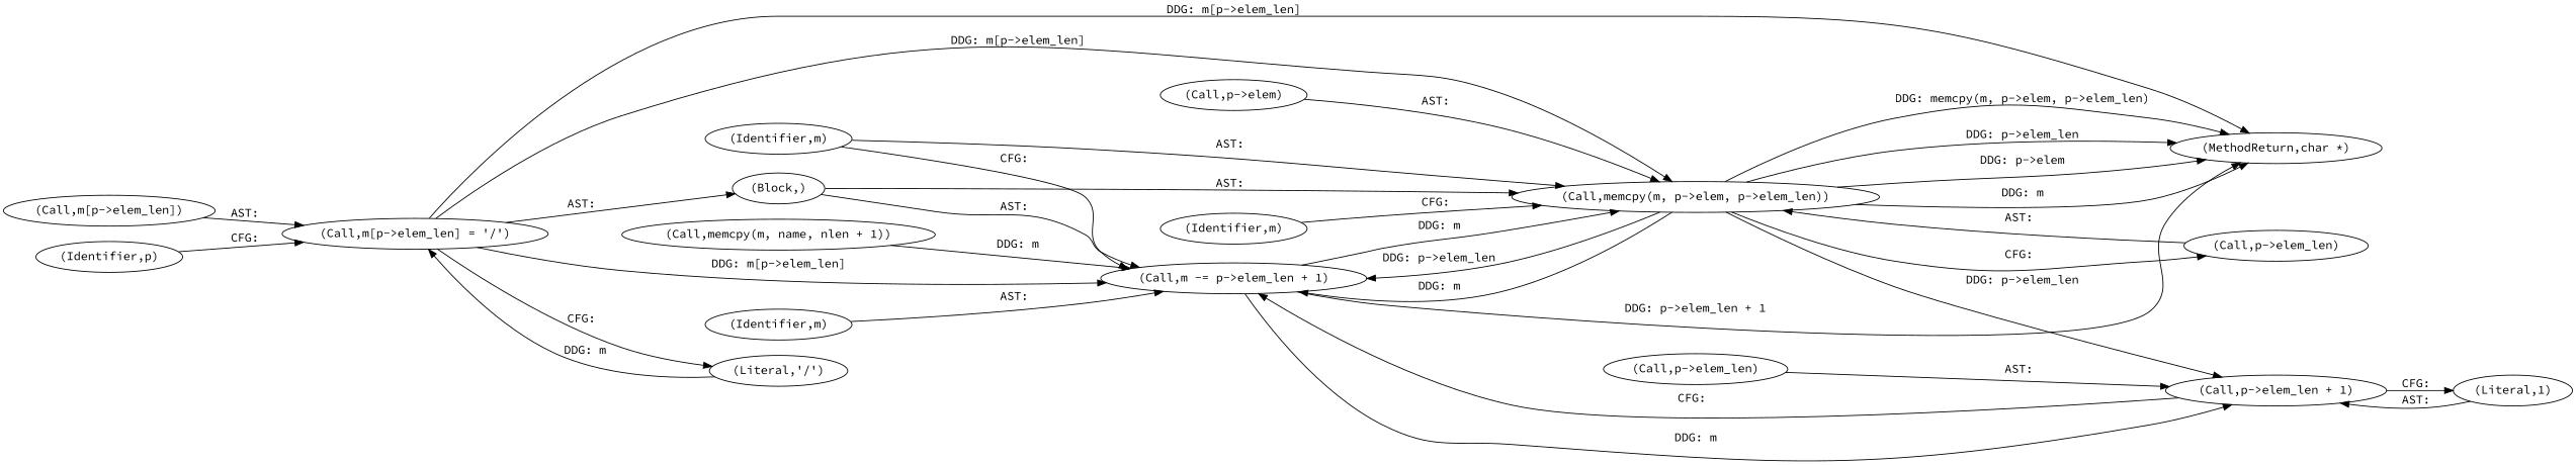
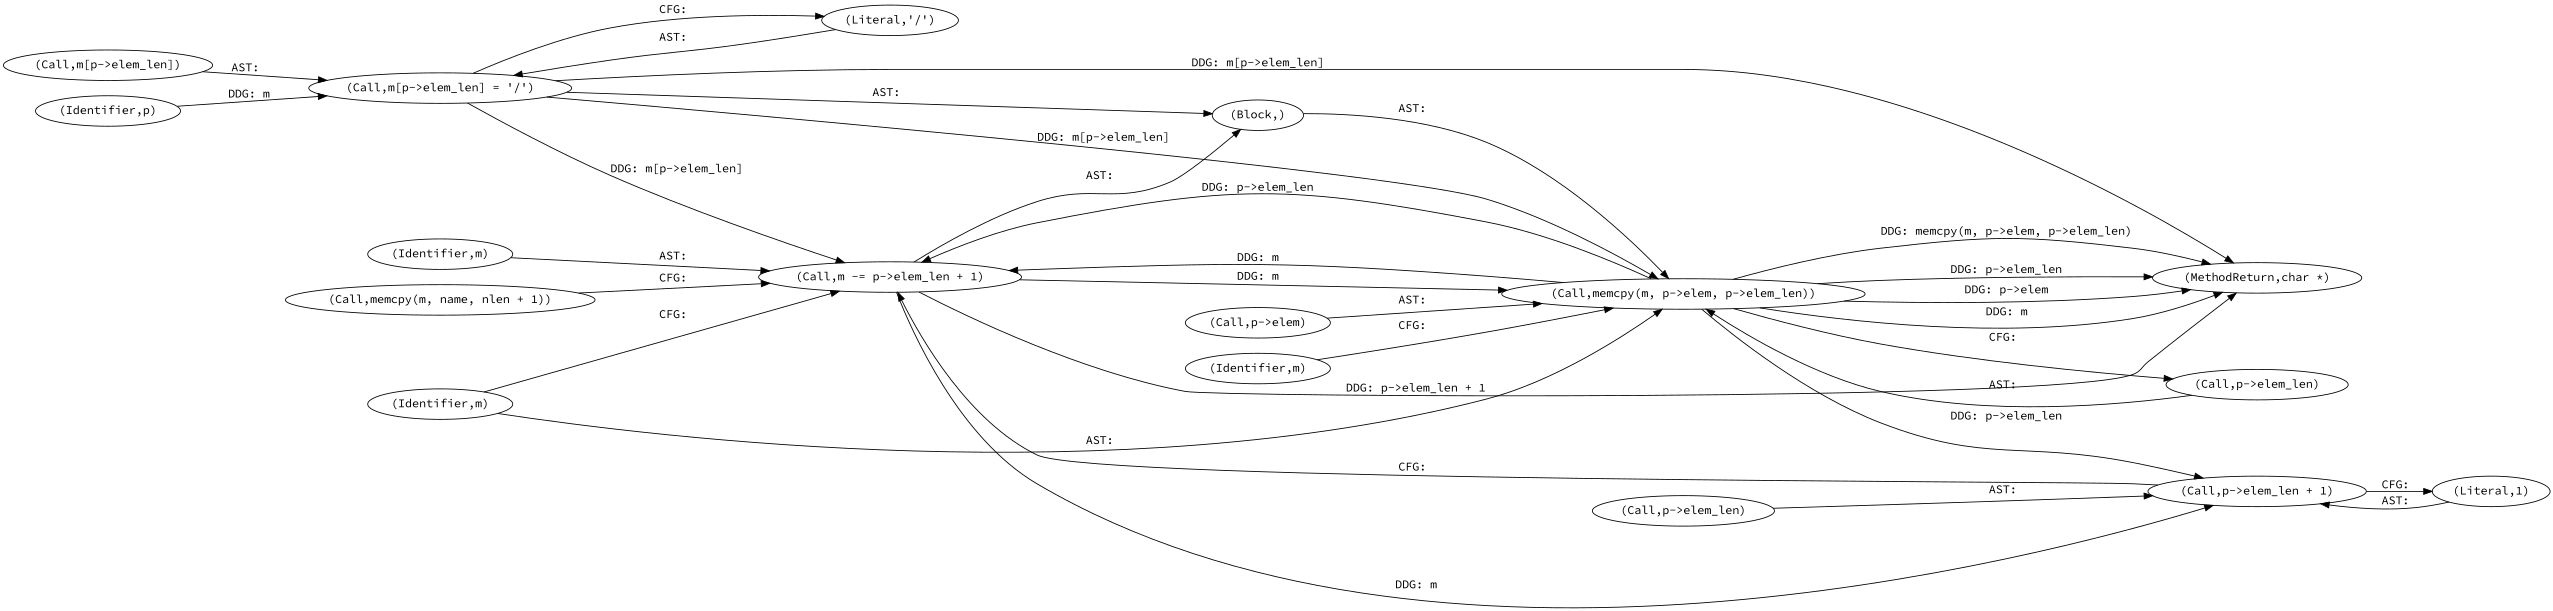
  digraph {
    fontname="Source Code Pro"
    rankdir=LR
    node [fontname="Source Code Pro"]
    edge [fontname="Source Code Pro"]
    n1 [label="(Call,m[p->elem_len] = '/')"]
    n2 [label="(Call,m -= p->elem_len + 1)"]
    n3 [label="(Call,memcpy(m, p->elem, p->elem_len))"]
    n4 [label="(Block,)"]
    n5 [label="(MethodReturn,char *)"]
    n6 [label="(Literal,'/')"]
    n7 [label="(Call,p->elem_len + 1)"]
    n8 [label="(Call,p->elem_len)"]
    n9 [label="(Literal,1)"]
    n10 [label="(Identifier,m)"]
    n11 [label="(Call,memcpy(m, name, nlen + 1))"]
    n12 [label="(Call,p->elem)"]
    n13 [label="(Call,m[p->elem_len])"]
    n14 [label="(Identifier,m)"]
    n15 [label="(Identifier,m)"]
    n16 [label="(Identifier,p)"]
    n17 [label="(Call,p->elem_len)"]
    n1 -> n2 [label="DDG: m[p->elem_len]"]
    n1 -> n3 [label="DDG: m[p->elem_len]"]
    n1 -> n4 [label="AST: "]
    n1 -> n5 [label="DDG: m[p->elem_len]"]
    n1 -> n6 [label="CFG: "]
    n2 -> n3 [label="DDG: m"]
-   n4 -> n2 [label="AST: "]
+   n2 -> n4 [label="AST: "]
    n2 -> n5 [label="DDG: p->elem_len + 1"]
    n2 -> n7 [label="DDG: m"]
    n3 -> n2 [label="DDG: p->elem_len"]
    n3 -> n2 [label="DDG: m"]
    n3 -> n5 [label="DDG: memcpy(m, p->elem, p->elem_len)"]
    n3 -> n5 [label="DDG: p->elem_len"]
    n3 -> n5 [label="DDG: p->elem"]
    n3 -> n5 [label="DDG: m"]
    n3 -> n7 [label="DDG: p->elem_len"]
    n3 -> n8 [label="CFG: "]
    n4 -> n3 [label="AST: "]
-   n6 -> n1 [label="DDG: m"]
+   n6 -> n1 [label="AST: "]
    n7 -> n2 [label="CFG: "]
    n7 -> n9 [label="CFG: "]
    n8 -> n3 [label="AST: "]
    n9 -> n7 [label="AST: "]
    n10 -> n2 [label="AST: "]
-   n11 -> n2 [label="DDG: m"]
+   n11 -> n2 [label="CFG: "]
    n12 -> n3 [label="AST: "]
    n13 -> n1 [label="AST: "]
    n14 -> n2 [label="CFG: "]
    n14 -> n3 [label="AST: "]
    n15 -> n3 [label="CFG: "]
-   n16 -> n1 [label="CFG: "]
+   n16 -> n1 [label="DDG: m"]
    n17 -> n7 [label="AST: "]
  }
